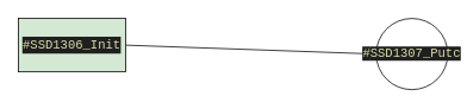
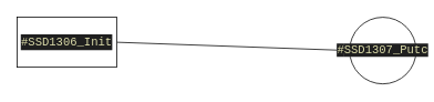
  <mxCell id="0" />
  <mxCell id="1" parent="0" />
  <mxCell id="2" style="edgeStyle=none;html=1;exitX=1;exitY=0.5;exitDx=0;exitDy=0;entryX=0;entryY=0.5;entryDx=0;entryDy=0;" parent="1" source="3" target="4" edge="1"><mxGeometry relative="1" as="geometry" /></mxCell>
- <mxCell id="3" value="&lt;div style=&quot;color: rgb(204, 204, 204); background-color: rgb(31, 31, 31); font-family: Consolas, &amp;quot;Courier New&amp;quot;, monospace; font-size: 14px; line-height: 19px;&quot;&gt;&lt;span style=&quot;color: #dcdcaa;&quot;&gt;#&lt;/span&gt;&lt;span style=&quot;color: rgb(220, 220, 170);&quot;&gt;SSD1306_Init&lt;/span&gt;&lt;/div&gt;" style="rounded=0;whiteSpace=wrap;html=1;fillColor=#d5e8d4;" parent="1" vertex="1"><mxGeometry x="20" y="20" width="120" height="60" as="geometry" /></mxCell>
+ <mxCell id="3" value="&lt;div style=&quot;color: rgb(204, 204, 204); background-color: rgb(31, 31, 31); font-family: Consolas, &amp;quot;Courier New&amp;quot;, monospace; font-size: 14px; line-height: 19px;&quot;&gt;&lt;span style=&quot;color: #dcdcaa;&quot;&gt;#&lt;/span&gt;&lt;span style=&quot;color: rgb(220, 220, 170);&quot;&gt;SSD1306_Init&lt;/span&gt;&lt;/div&gt;" style="rounded=0;whiteSpace=wrap;html=1;" parent="1" vertex="1"><mxGeometry x="20" y="20" width="120" height="60" as="geometry" /></mxCell>
  <mxCell id="4" value="&lt;span style=&quot;color: rgb(220, 220, 170); background-color: rgb(31, 31, 31); font-family: Consolas, &amp;quot;Courier New&amp;quot;, monospace; font-size: 14px;&quot;&gt;#&lt;/span&gt;&lt;span style=&quot;color: rgb(220, 220, 170); background-color: rgb(31, 31, 31); font-family: Consolas, &amp;quot;Courier New&amp;quot;, monospace; font-size: 14px;&quot;&gt;SSD1307_Putc&lt;/span&gt;" style="ellipse;whiteSpace=wrap;html=1;aspect=fixed;" parent="1" vertex="1"><mxGeometry x="420" y="20" width="80" height="80" as="geometry" /></mxCell>
